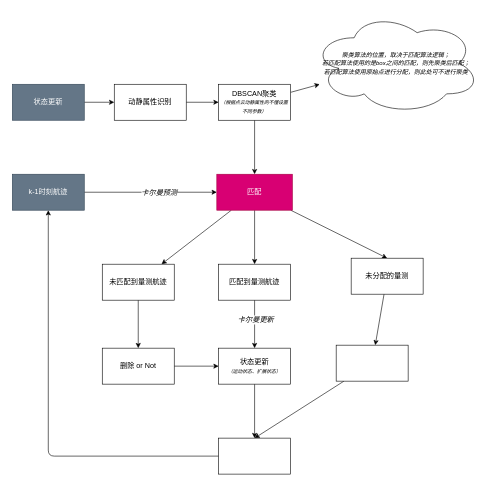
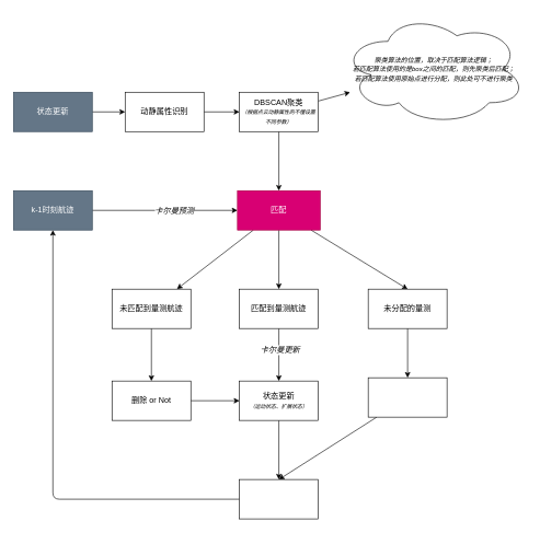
  <mxCell id="0" />
  <mxCell id="1" parent="0" />
  <mxCell id="2" value="" style="edgeStyle=none;html=1;" parent="1" source="3" target="5" edge="1"><mxGeometry relative="1" as="geometry" /></mxCell>
  <mxCell id="3" value="状态更新" style="rounded=0;whiteSpace=wrap;html=1;fillColor=#647687;fontColor=#ffffff;strokeColor=#314354;" parent="1" vertex="1"><mxGeometry x="20" y="140" width="120" height="60" as="geometry" /></mxCell>
  <mxCell id="4" style="edgeStyle=none;html=1;entryX=0;entryY=0.5;entryDx=0;entryDy=0;fontSize=8;" parent="1" source="5" target="8" edge="1"><mxGeometry relative="1" as="geometry" /></mxCell>
  <mxCell id="5" value="动静属性识别" style="rounded=0;whiteSpace=wrap;html=1;" parent="1" vertex="1"><mxGeometry x="190" y="140" width="120" height="60" as="geometry" /></mxCell>
  <mxCell id="6" value="" style="edgeStyle=none;html=1;fontSize=8;entryX=0.5;entryY=0;entryDx=0;entryDy=0;" parent="1" source="8" target="15" edge="1"><mxGeometry relative="1" as="geometry"><mxPoint x="424" y="280" as="targetPoint" /></mxGeometry></mxCell>
  <mxCell id="7" value="" style="edgeStyle=none;html=1;fontSize=12;fontColor=#FFFFFF;" parent="1" source="8" target="31" edge="1"><mxGeometry relative="1" as="geometry" /></mxCell>
  <mxCell id="8" value="DBSCAN聚类&lt;br&gt;&lt;i&gt;&lt;font style=&quot;font-size: 8px;&quot;&gt;（根据点云动静属性的不懂设置不同参数）&lt;/font&gt;&lt;/i&gt;" style="whiteSpace=wrap;html=1;rounded=0;" parent="1" vertex="1"><mxGeometry x="364" y="140" width="120" height="60" as="geometry" /></mxCell>
  <mxCell id="9" value="" style="edgeStyle=none;html=1;fontSize=8;" parent="1" source="11" target="15" edge="1"><mxGeometry relative="1" as="geometry" /></mxCell>
  <mxCell id="10" value="卡尔曼预测" style="edgeLabel;html=1;align=center;verticalAlign=middle;resizable=0;points=[];fontSize=12;fontStyle=2" parent="9" vertex="1" connectable="0"><mxGeometry x="0.121" relative="1" as="geometry"><mxPoint as="offset" /></mxGeometry></mxCell>
  <mxCell id="11" value="k-1时刻航迹" style="rounded=0;whiteSpace=wrap;html=1;fillColor=#647687;fontColor=#ffffff;strokeColor=#314354;" parent="1" vertex="1"><mxGeometry x="20" y="290" width="120" height="60" as="geometry" /></mxCell>
  <mxCell id="12" value="" style="edgeStyle=none;html=1;fontSize=12;fontColor=#FF3333;" parent="1" source="15" target="20" edge="1"><mxGeometry relative="1" as="geometry" /></mxCell>
  <mxCell id="13" style="edgeStyle=none;html=1;entryX=0.5;entryY=0;entryDx=0;entryDy=0;fontSize=12;fontColor=#FF3333;" parent="1" source="15" target="22" edge="1"><mxGeometry relative="1" as="geometry" /></mxCell>
  <mxCell id="14" style="edgeStyle=none;html=1;entryX=0.5;entryY=0;entryDx=0;entryDy=0;fontSize=12;fontColor=#FF3333;" parent="1" source="15" target="18" edge="1"><mxGeometry relative="1" as="geometry" /></mxCell>
  <mxCell id="15" value="匹配" style="whiteSpace=wrap;html=1;rounded=0;fillColor=#d80073;fontColor=#ffffff;strokeColor=#A50040;" parent="1" vertex="1"><mxGeometry x="361" y="290" width="126" height="60" as="geometry" /></mxCell>
  <mxCell id="16" value="" style="edgeStyle=none;html=1;fontSize=12;fontColor=#FFFFFF;" parent="1" source="18" target="28" edge="1"><mxGeometry relative="1" as="geometry" /></mxCell>
  <mxCell id="17" value="&lt;span style=&quot;font-style: italic;&quot;&gt;卡尔曼更新&lt;br&gt;&lt;/span&gt;" style="edgeLabel;html=1;align=center;verticalAlign=middle;resizable=0;points=[];fontSize=12;" vertex="1" connectable="0" parent="16"><mxGeometry x="-0.197" y="1" relative="1" as="geometry"><mxPoint as="offset" /></mxGeometry></mxCell>
  <mxCell id="18" value="匹配到量测航迹" style="whiteSpace=wrap;html=1;rounded=0;" parent="1" vertex="1"><mxGeometry x="364" y="440" width="120" height="60" as="geometry" /></mxCell>
  <mxCell id="19" value="" style="edgeStyle=none;html=1;fontSize=12;fontColor=#FF3333;" parent="1" source="20" target="24" edge="1"><mxGeometry relative="1" as="geometry" /></mxCell>
  <mxCell id="20" value="未匹配到量测航迹" style="rounded=0;whiteSpace=wrap;html=1;" parent="1" vertex="1"><mxGeometry x="170" y="440" width="120" height="60" as="geometry" /></mxCell>
  <mxCell id="21" style="edgeStyle=none;html=1;fontSize=8;fontColor=#FFFFFF;" parent="1" source="22" target="26" edge="1"><mxGeometry relative="1" as="geometry" /></mxCell>
- <mxCell id="22" value="未分配的量测" style="whiteSpace=wrap;html=1;rounded=0;" parent="1" vertex="1"><mxGeometry x="585" y="430" width="120" height="60" as="geometry" /></mxCell>
+ <mxCell id="22" value="未分配的量测" style="whiteSpace=wrap;html=1;rounded=0;" parent="1" vertex="1"><mxGeometry x="560" y="440" width="120" height="60" as="geometry" /></mxCell>
  <mxCell id="23" style="edgeStyle=none;html=1;fontSize=8;fontColor=#FFFFFF;" parent="1" source="24" target="28" edge="1"><mxGeometry relative="1" as="geometry" /></mxCell>
  <mxCell id="24" value="删除 or Not" style="rounded=0;whiteSpace=wrap;html=1;" parent="1" vertex="1"><mxGeometry x="170" y="580" width="120" height="60" as="geometry" /></mxCell>
  <mxCell id="25" style="edgeStyle=none;html=1;entryX=0.5;entryY=0;entryDx=0;entryDy=0;fontSize=8;fontColor=#FFFFFF;" parent="1" source="26" target="30" edge="1"><mxGeometry relative="1" as="geometry" /></mxCell>
  <mxCell id="26" value="&lt;font color=&quot;#ffffff&quot;&gt;起始临时航迹&lt;/font&gt;" style="whiteSpace=wrap;html=1;rounded=0;fontSize=12;fontColor=#FF3333;" parent="1" vertex="1"><mxGeometry x="560" y="575" width="120" height="60" as="geometry" /></mxCell>
  <mxCell id="27" style="edgeStyle=none;html=1;entryX=0.5;entryY=0;entryDx=0;entryDy=0;fontSize=8;fontColor=#FFFFFF;" parent="1" source="28" target="30" edge="1"><mxGeometry relative="1" as="geometry" /></mxCell>
  <mxCell id="28" value="状态更新&lt;br&gt;&lt;i&gt;&lt;font style=&quot;font-size: 8px;&quot;&gt;（运动状态、扩展状态）&lt;/font&gt;&lt;/i&gt;" style="rounded=0;whiteSpace=wrap;html=1;" parent="1" vertex="1"><mxGeometry x="364" y="580" width="120" height="60" as="geometry" /></mxCell>
  <mxCell id="29" style="edgeStyle=none;html=1;entryX=0.5;entryY=1;entryDx=0;entryDy=0;fontSize=12;" edge="1" parent="1" source="30" target="11"><mxGeometry relative="1" as="geometry"><Array as="points"><mxPoint x="80" y="760" /></Array></mxGeometry></mxCell>
  <mxCell id="30" value="k时刻航迹汇总" style="whiteSpace=wrap;html=1;fontSize=12;fontColor=#FFFFFF;" parent="1" vertex="1"><mxGeometry x="364" y="730" width="120" height="60" as="geometry" /></mxCell>
  <mxCell id="31" value="&lt;font style=&quot;font-size: 10px;&quot;&gt;&lt;i&gt;聚类算法的位置，取决于匹配算法逻辑；&lt;br&gt;若匹配算法使用的是box之间的匹配，则先聚类后匹配；&lt;br&gt;若匹配算法使用原始点进行分配，则此处可不进行聚类&lt;/i&gt;&lt;/font&gt;" style="ellipse;shape=cloud;whiteSpace=wrap;html=1;rounded=0;" parent="1" vertex="1"><mxGeometry x="520" y="20" width="280" height="170" as="geometry" /></mxCell>
